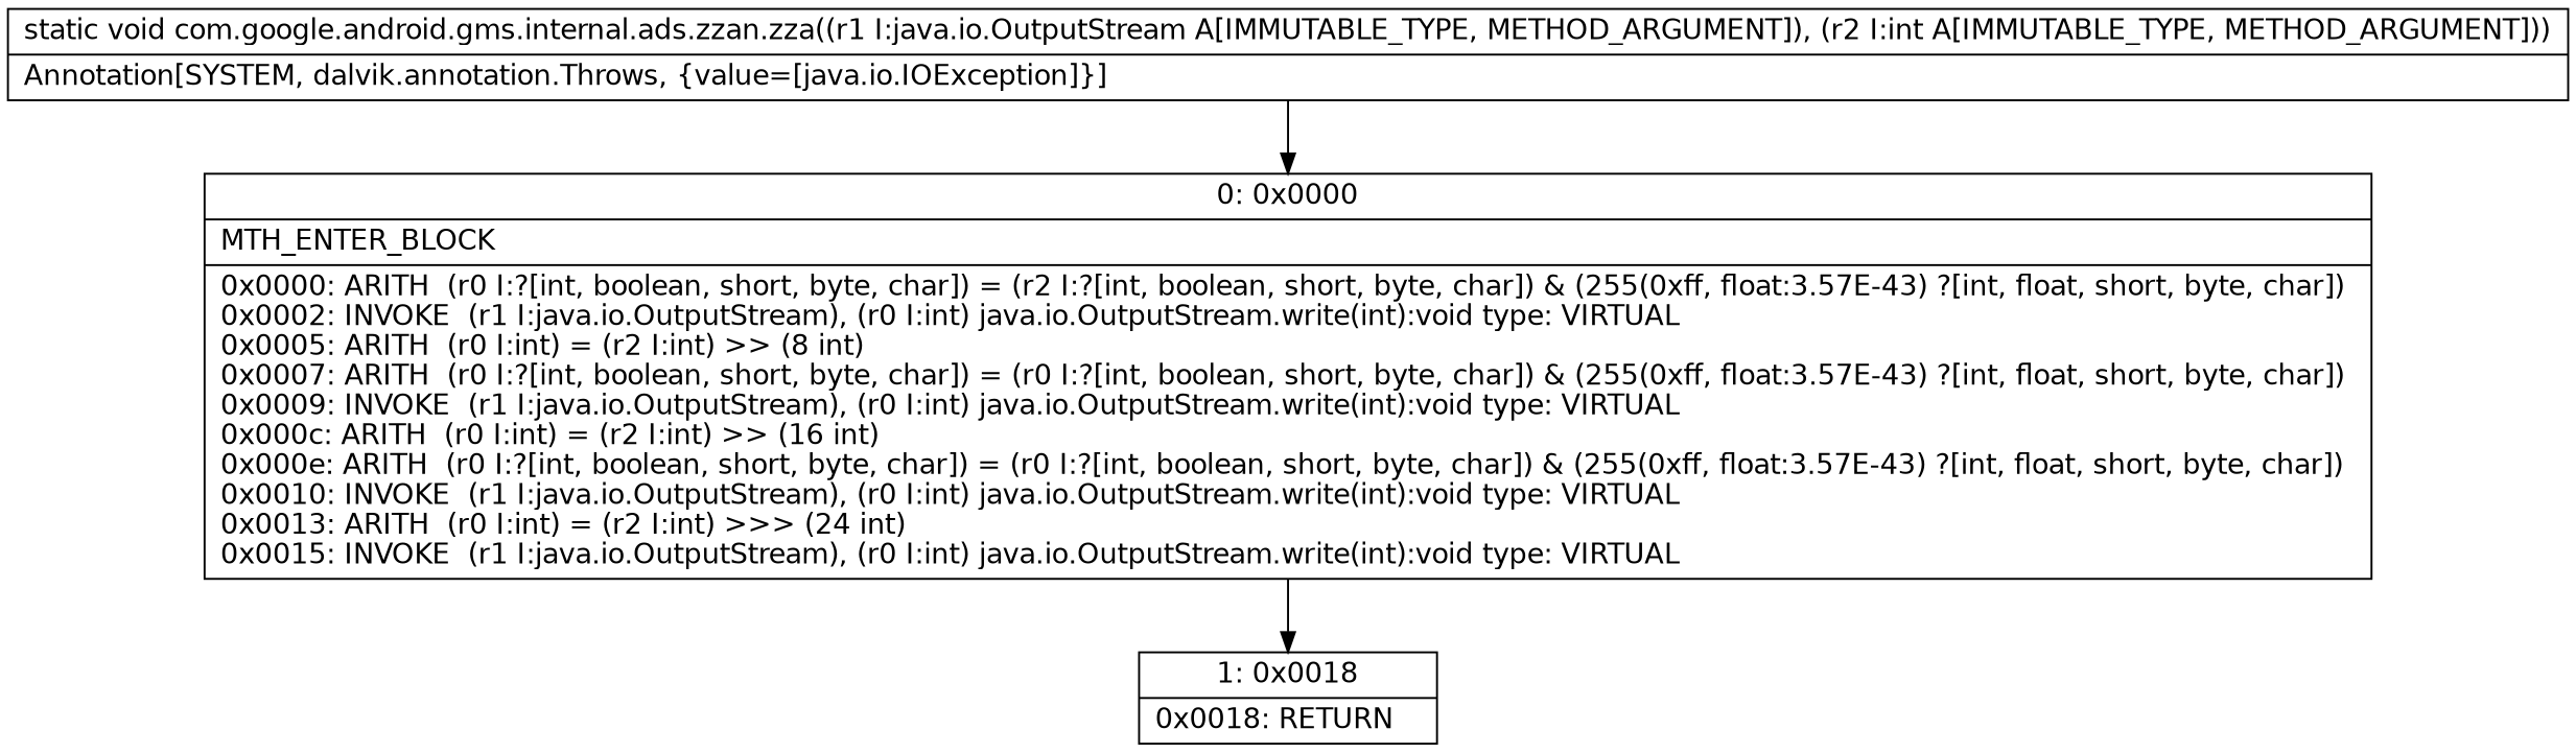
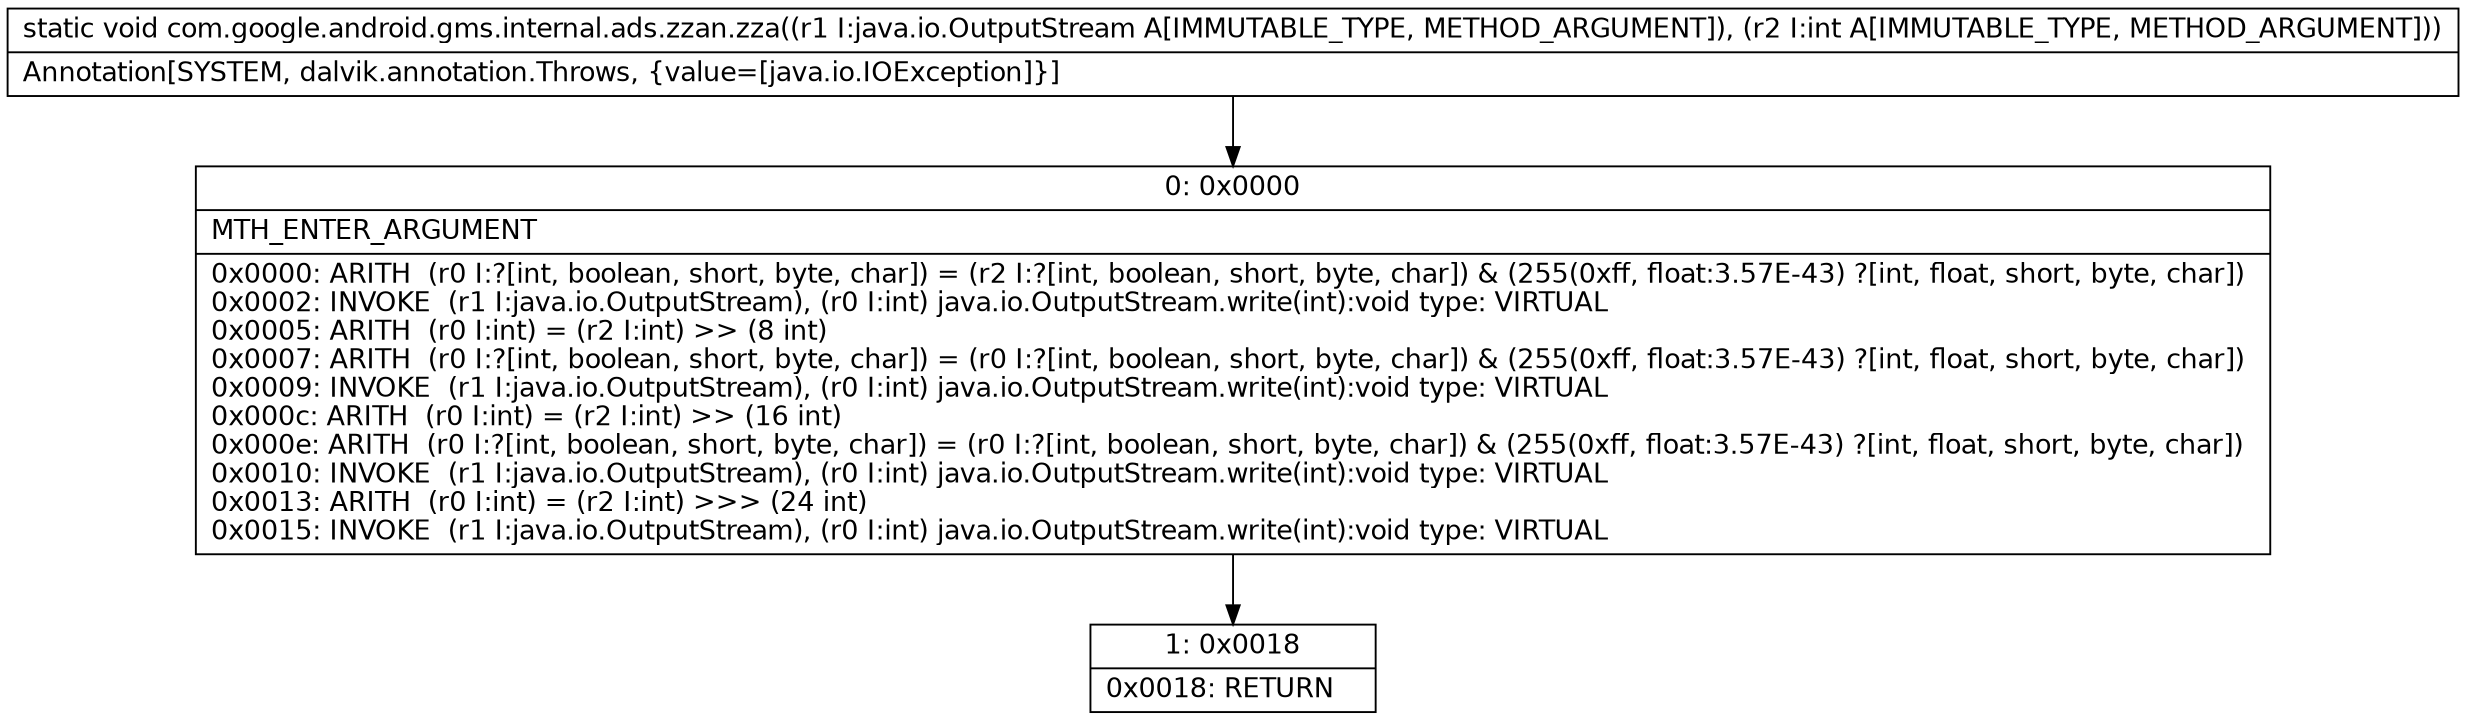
  digraph {
    fontname="DejaVu Sans"
    node [shape=record fontname="DejaVu Sans"]
    edge [fontname="DejaVu Sans"]
-   n1 [label="{0\:\ 0x0000|MTH_ENTER_BLOCK\l|0x0000: ARITH  (r0 I:?[int, boolean, short, byte, char]) = (r2 I:?[int, boolean, short, byte, char]) & (255(0xff, float:3.57E\-43) ?[int, float, short, byte, char]) \l0x0002: INVOKE  (r1 I:java.io.OutputStream), (r0 I:int) java.io.OutputStream.write(int):void type: VIRTUAL \l0x0005: ARITH  (r0 I:int) = (r2 I:int) \>\> (8 int) \l0x0007: ARITH  (r0 I:?[int, boolean, short, byte, char]) = (r0 I:?[int, boolean, short, byte, char]) & (255(0xff, float:3.57E\-43) ?[int, float, short, byte, char]) \l0x0009: INVOKE  (r1 I:java.io.OutputStream), (r0 I:int) java.io.OutputStream.write(int):void type: VIRTUAL \l0x000c: ARITH  (r0 I:int) = (r2 I:int) \>\> (16 int) \l0x000e: ARITH  (r0 I:?[int, boolean, short, byte, char]) = (r0 I:?[int, boolean, short, byte, char]) & (255(0xff, float:3.57E\-43) ?[int, float, short, byte, char]) \l0x0010: INVOKE  (r1 I:java.io.OutputStream), (r0 I:int) java.io.OutputStream.write(int):void type: VIRTUAL \l0x0013: ARITH  (r0 I:int) = (r2 I:int) \>\>\> (24 int) \l0x0015: INVOKE  (r1 I:java.io.OutputStream), (r0 I:int) java.io.OutputStream.write(int):void type: VIRTUAL \l}"]
+   n1 [label="{0\:\ 0x0000|MTH_ENTER_ARGUMENT\l|0x0000: ARITH  (r0 I:?[int, boolean, short, byte, char]) = (r2 I:?[int, boolean, short, byte, char]) & (255(0xff, float:3.57E\-43) ?[int, float, short, byte, char]) \l0x0002: INVOKE  (r1 I:java.io.OutputStream), (r0 I:int) java.io.OutputStream.write(int):void type: VIRTUAL \l0x0005: ARITH  (r0 I:int) = (r2 I:int) \>\> (8 int) \l0x0007: ARITH  (r0 I:?[int, boolean, short, byte, char]) = (r0 I:?[int, boolean, short, byte, char]) & (255(0xff, float:3.57E\-43) ?[int, float, short, byte, char]) \l0x0009: INVOKE  (r1 I:java.io.OutputStream), (r0 I:int) java.io.OutputStream.write(int):void type: VIRTUAL \l0x000c: ARITH  (r0 I:int) = (r2 I:int) \>\> (16 int) \l0x000e: ARITH  (r0 I:?[int, boolean, short, byte, char]) = (r0 I:?[int, boolean, short, byte, char]) & (255(0xff, float:3.57E\-43) ?[int, float, short, byte, char]) \l0x0010: INVOKE  (r1 I:java.io.OutputStream), (r0 I:int) java.io.OutputStream.write(int):void type: VIRTUAL \l0x0013: ARITH  (r0 I:int) = (r2 I:int) \>\>\> (24 int) \l0x0015: INVOKE  (r1 I:java.io.OutputStream), (r0 I:int) java.io.OutputStream.write(int):void type: VIRTUAL \l}"]
    n2 [label="{1\:\ 0x0018|0x0018: RETURN   \l}"]
    n3 [label="{static void com.google.android.gms.internal.ads.zzan.zza((r1 I:java.io.OutputStream A[IMMUTABLE_TYPE, METHOD_ARGUMENT]), (r2 I:int A[IMMUTABLE_TYPE, METHOD_ARGUMENT]))  | Annotation[SYSTEM, dalvik.annotation.Throws, \{value=[java.io.IOException]\}]\l}"]
    n1 -> n2
    n3 -> n1
  }
